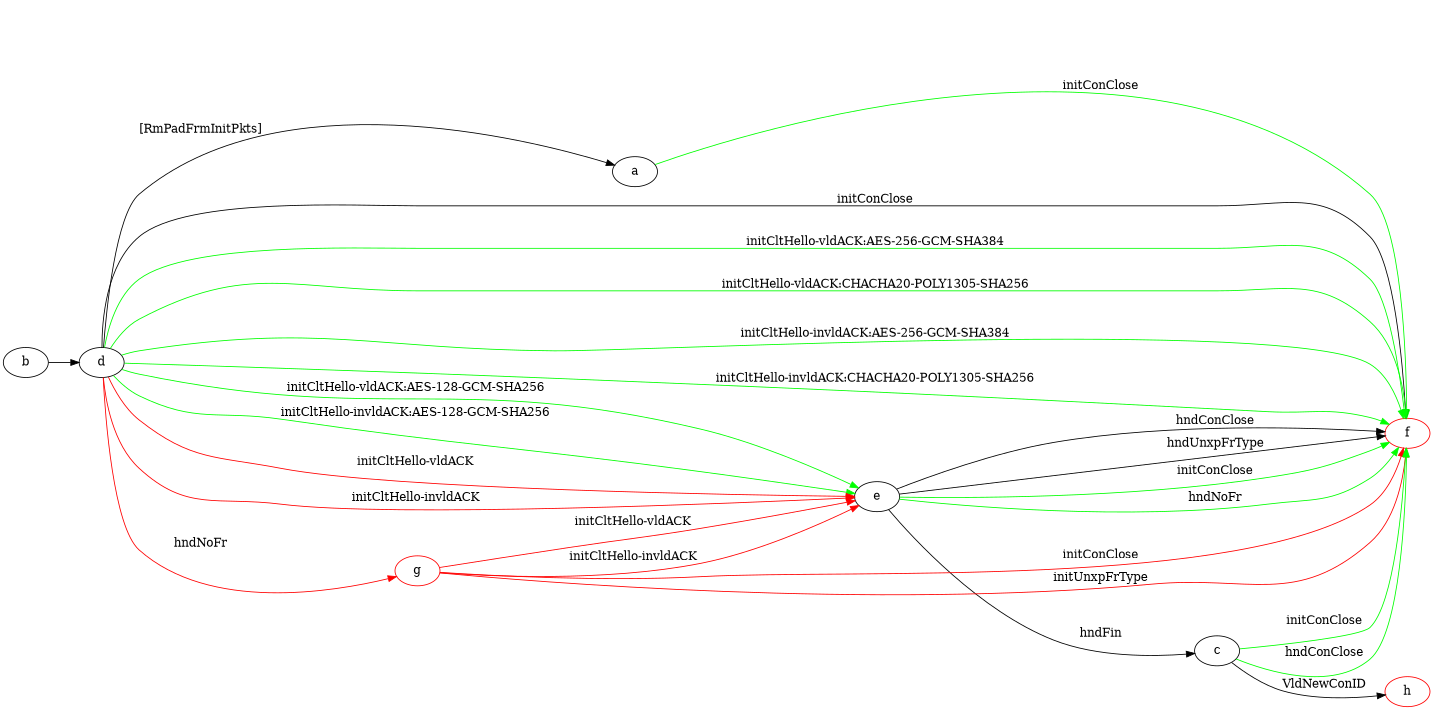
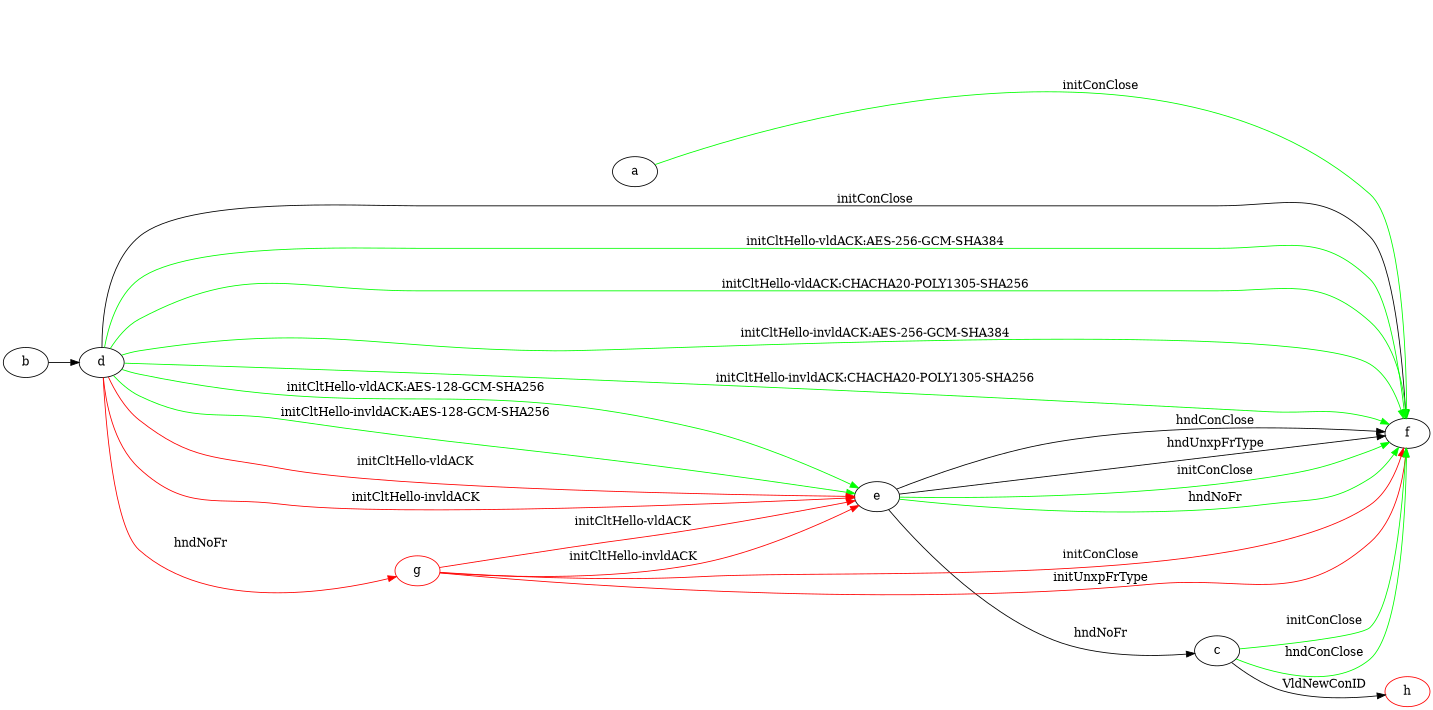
  digraph {
    fontname="DejaVu Serif"
    rankdir=LR
    node [fontname="DejaVu Serif"]
    edge [color=green fontname="DejaVu Serif"]
    a
-   f [color=red]
+   f
    b
    d
    e
    g [color=red]
    c
    h [color=red]
    a -> f [label="initConClose "]
    b -> d [color=""]
-   d -> a [label="[RmPadFrmInitPkts] " color=""]
    d -> f [label="initConClose " color=""]
    d -> f [label="initCltHello-vldACK:AES-256-GCM-SHA384 "]
    d -> f [label="initCltHello-vldACK:CHACHA20-POLY1305-SHA256 "]
    d -> f [label="initCltHello-invldACK:AES-256-GCM-SHA384 "]
    d -> f [label="initCltHello-invldACK:CHACHA20-POLY1305-SHA256 "]
    d -> e [label="initCltHello-vldACK:AES-128-GCM-SHA256 "]
    d -> e [label="initCltHello-invldACK:AES-128-GCM-SHA256 "]
    d -> e [color=red label="initCltHello-vldACK "]
    d -> e [color=red label="initCltHello-invldACK "]
    d -> g [color=red label="hndNoFr "]
    e -> f [label="hndConClose " color=""]
    e -> f [label="hndUnxpFrType " color=""]
    e -> f [label="initConClose "]
    e -> f [label="hndNoFr "]
-   e -> c [label="hndFin " color=""]
+   e -> c [label="hndNoFr " color=""]
    g -> f [color=red label="initConClose "]
    g -> f [color=red label="initUnxpFrType "]
    g -> e [color=red label="initCltHello-vldACK "]
    g -> e [color=red label="initCltHello-invldACK "]
    c -> f [label="initConClose "]
    c -> f [label="hndConClose "]
    c -> h [color=black label="VldNewConID "]
  }
